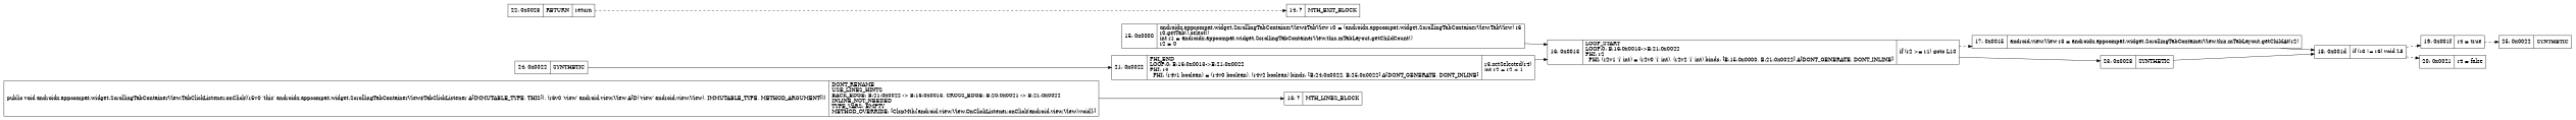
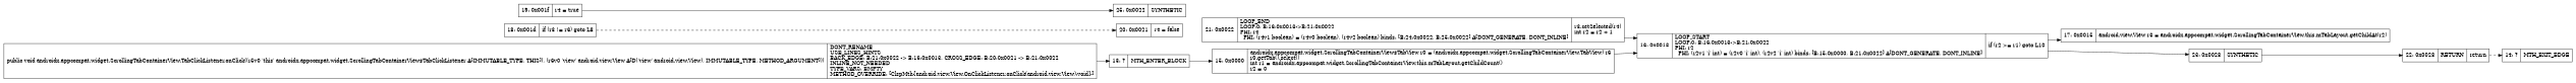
  digraph {
    rankdir=LR
    node [shape=record]
-   n1 [label="{13\:\ ?|MTH_LINES_BLOCK\l}"]
+   n1 [label="{13\:\ ?|MTH_ENTER_BLOCK\l}"]
    n2 [label="{15\:\ 0x0000|androidx.appcompat.widget.ScrollingTabContainerView$TabView r0 = (androidx.appcompat.widget.ScrollingTabContainerView.TabView) r6\lr0.getTab().select()\lint r1 = androidx.appcompat.widget.ScrollingTabContainerView.this.mTabLayout.getChildCount()\lr2 = 0\l}"]
    n3 [label="{16\:\ 0x0013|LOOP_START\lLOOP:0: B:16:0x0013\-\>B:21:0x0022\lPHI: r2 \l  PHI: (r2v1 'i' int) = (r2v0 'i' int), (r2v2 'i' int) binds: [B:15:0x0000, B:21:0x0022] A[DONT_GENERATE, DONT_INLINE]\l|if (r2 \>= r1) goto L10\l}"]
    n4 [label="{17\:\ 0x0015|android.view.View r3 = androidx.appcompat.widget.ScrollingTabContainerView.this.mTabLayout.getChildAt(r2)\l}"]
    n5 [label="{23\:\ 0x0028|SYNTHETIC\l}"]
-   n6 [label="{18\:\ 0x001d|if (r3 != r6) void L8\l}"]
+   n6 [label="{18\:\ 0x001d|if (r3 != r6) goto L8\l}"]
    n7 [label="{22\:\ 0x0028|RETURN\l|return\l}"]
    n8 [label="{19\:\ 0x001f|r4 = true\l}"]
    n9 [label="{20\:\ 0x0021|r4 = false\l}"]
    n10 [label="{25\:\ 0x0022|SYNTHETIC\l}"]
-   n11 [label="{21\:\ 0x0022|PHI_END\lLOOP:0: B:16:0x0013\-\>B:21:0x0022\lPHI: r4 \l  PHI: (r4v1 boolean) = (r4v0 boolean), (r4v2 boolean) binds: [B:24:0x0022, B:25:0x0022] A[DONT_GENERATE, DONT_INLINE]\l|r3.setSelected(r4)\lint r2 = r2 + 1\l}"]
-   n12 [label="{24\:\ 0x0022|SYNTHETIC\l}"]
-   n13 [label="{14\:\ ?|MTH_EXIT_BLOCK\l}"]
+   n11 [label="{21\:\ 0x0022|LOOP_END\lLOOP:0: B:16:0x0013\-\>B:21:0x0022\lPHI: r4 \l  PHI: (r4v1 boolean) = (r4v0 boolean), (r4v2 boolean) binds: [B:24:0x0022, B:25:0x0022] A[DONT_GENERATE, DONT_INLINE]\l|r3.setSelected(r4)\lint r2 = r2 + 1\l}"]
+   n13 [label="{14\:\ ?|MTH_EXIT_EDGE\l}"]
    n14 [label="{public void androidx.appcompat.widget.ScrollingTabContainerView.TabClickListener.onClick((r5v0 'this' androidx.appcompat.widget.ScrollingTabContainerView$TabClickListener A[IMMUTABLE_TYPE, THIS]), (r6v0 'view' android.view.View A[D('view' android.view.View), IMMUTABLE_TYPE, METHOD_ARGUMENT]))  | DONT_RENAME\lUSE_LINES_HINTS\lBACK_EDGE: B:21:0x0022 \-\> B:16:0x0013, CROSS_EDGE: B:20:0x0021 \-\> B:21:0x0022\lINLINE_NOT_NEEDED\lTYPE_VARS: EMPTY\lMETHOD_OVERRIDE: [ClspMth\{android.view.View.OnClickListener.onClick(android.view.View):void\}]\l}"]
+   n1 -> n2
    n2 -> n3
-   n3 -> n4 [style=dashed]
+   n3 -> n4 [style=solid]
    n3 -> n5
-   n4 -> n6
-   n5 -> n6
-   n6 -> n8 [style=dashed]
+   n5 -> n7
    n6 -> n9 [style=dashed]
    n7 -> n13 [style=dashed]
-   n8 -> n10 [style=dashed]
+   n8 -> n10
    n11 -> n3
-   n12 -> n11
    n14 -> n1
  }
